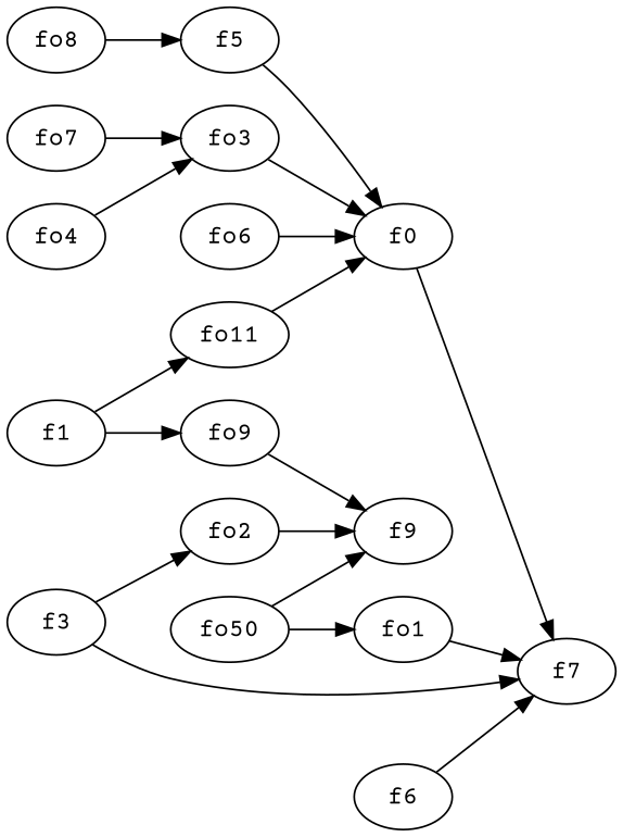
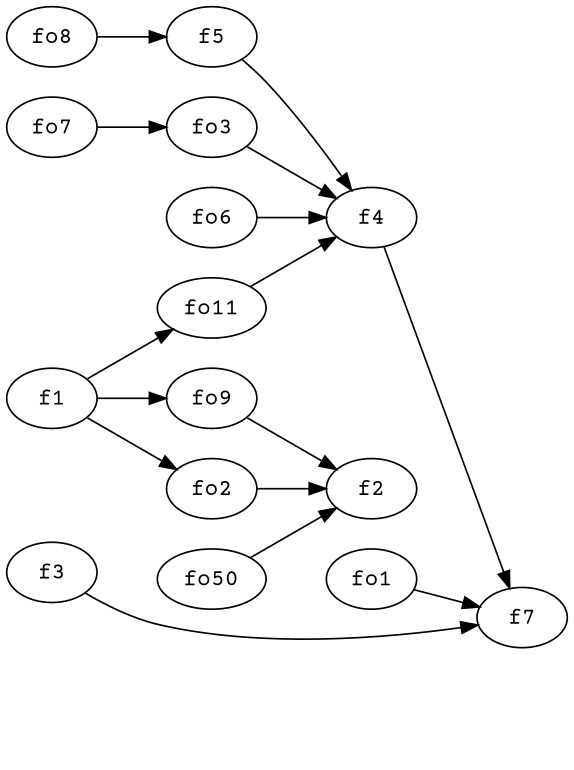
  strict digraph {
    fontname="Courier Prime"
    rankdir=LR
    node [fontname="Courier Prime"]
    edge [fontname="Courier Prime" weight=2]
    f1
    fo9
    fo11
-   f2 [label=f9]
-   f4 [label=f0]
+   f2
+   f4
    f7
    f3
    fo2
    f5
-   f6
    fo1
    fo3
-   fo4
    fo6
    fo7
    fo8
    n17 [label=fo50]
    f1 -> fo9
    f1 -> fo11
    fo9 -> f2
    fo11 -> f4
    f4 -> f7
    f3 -> f7
-   f3 -> fo2
+   f1 -> fo2
    fo2 -> f2
    f5 -> f4
-   f6 -> f7
    fo1 -> f7
    fo3 -> f4
-   fo4 -> fo3
    fo6 -> f4
    fo7 -> fo3
    fo8 -> f5
    n17 -> f2
-   n17 -> fo1
  }
